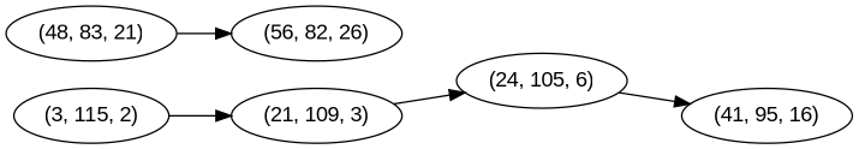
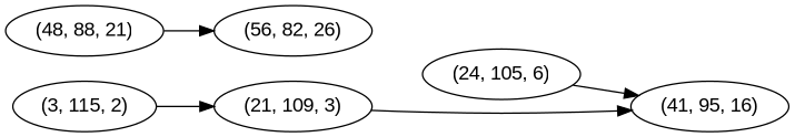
  digraph {
    fontname="Liberation Sans"
    rankdir=LR
    node [fontname="Liberation Sans"]
    edge [fontname="Liberation Sans"]
    "(3, 115, 2)"
    "(21, 109, 3)"
    "(24, 105, 6)"
    "(41, 95, 16)"
    n5 [label="(56, 82, 26)"]
-   "(48, 88, 21)" [label="(48, 83, 21)"]
+   "(48, 88, 21)"
    "(3, 115, 2)" -> "(21, 109, 3)"
-   "(21, 109, 3)" -> "(24, 105, 6)"
+   "(21, 109, 3)" -> "(41, 95, 16)"
    "(24, 105, 6)" -> "(41, 95, 16)"
    "(48, 88, 21)" -> n5
  }
